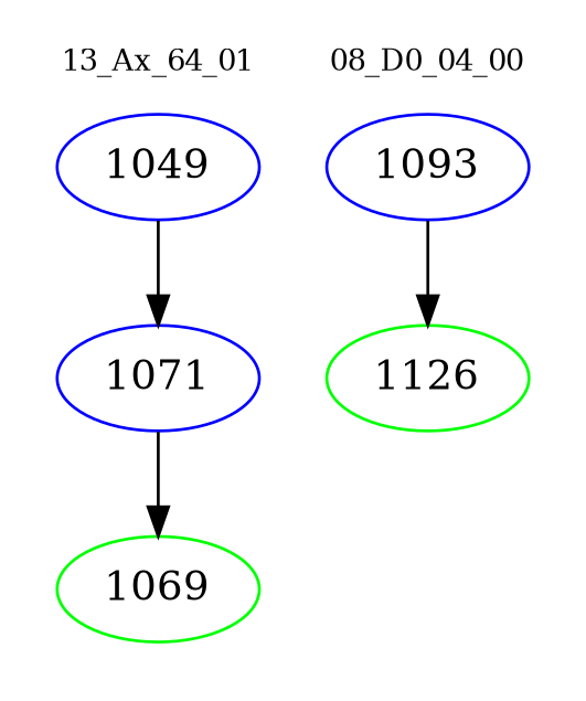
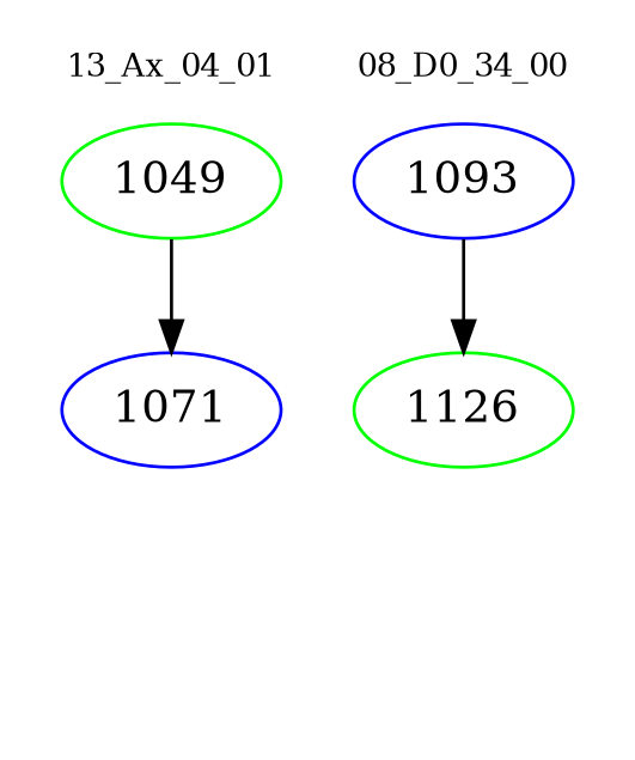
  digraph {
    node [color=green]
    edge [color=black]
-   n1 [color=blue label=1049]
+   n1 [label=1049]
    n2 [color=blue label=1071]
-   n3 [label=1069]
    n4 [color=blue label=1093]
    n5 [label=1126]
    subgraph cluster_1 {
      color=white
      fontsize=10
-     label="13_Ax_64_01"
+     label="13_Ax_04_01"
      n1
      n2
-     n3
    }
    subgraph cluster_2 {
      color=white
      fontsize=10
-     label="08_D0_04_00"
+     label="08_D0_34_00"
      n4
      n5
    }
    n1 -> n2
-   n2 -> n3
    n4 -> n5
  }
